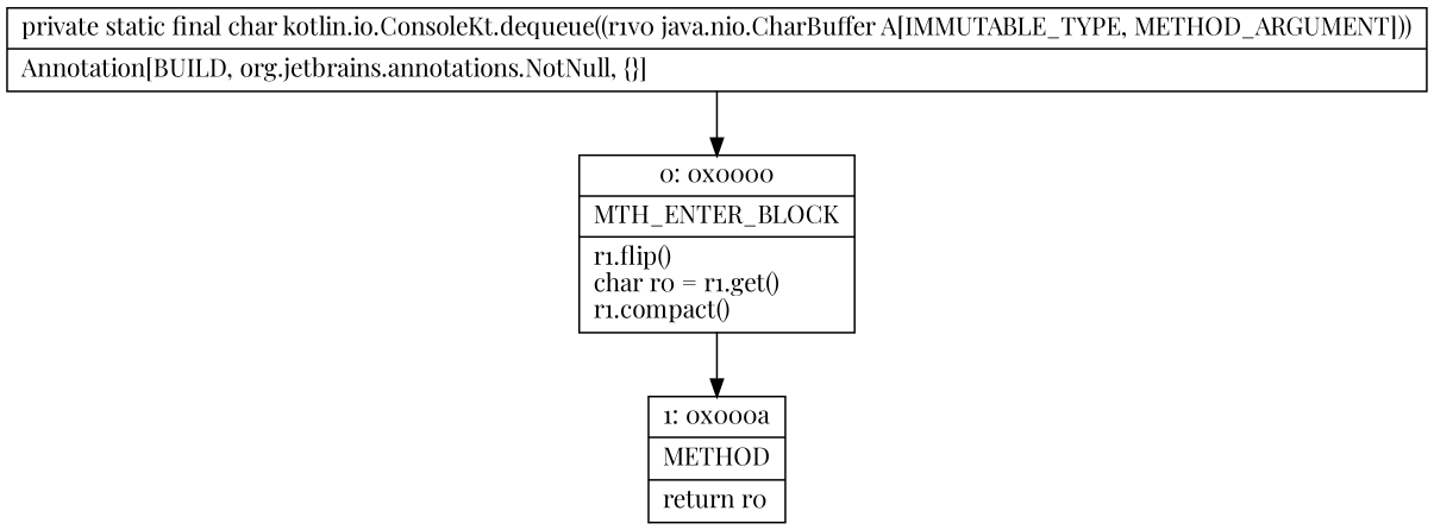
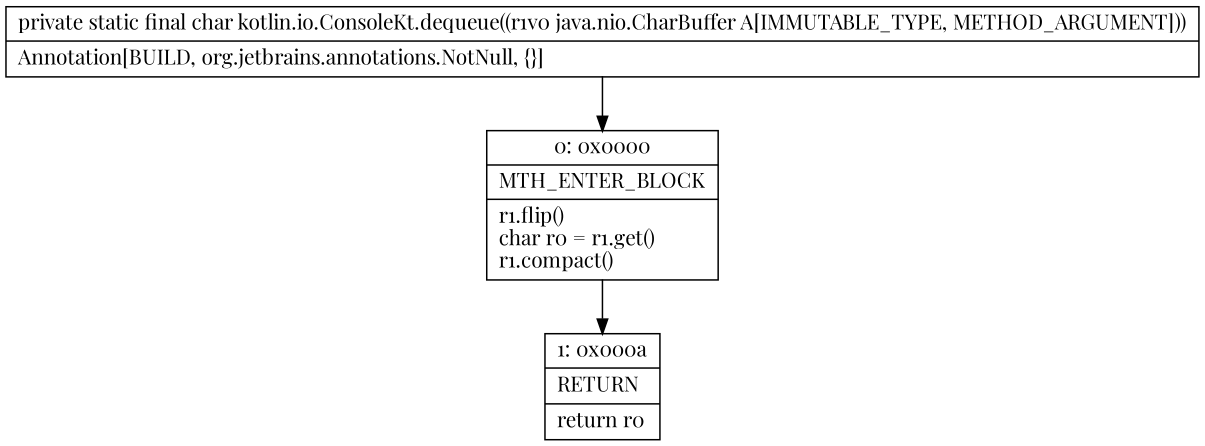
  digraph {
    fontname="Playfair Display"
    node [shape=record fontname="Playfair Display"]
    edge [fontname="Playfair Display"]
    n1 [label="{0\:\ 0x0000|MTH_ENTER_BLOCK\l|r1.flip()\lchar r0 = r1.get()\lr1.compact()\l}"]
-   n2 [label="{1\:\ 0x000a|METHOD\l|return r0\l}"]
+   n2 [label="{1\:\ 0x000a|RETURN\l|return r0\l}"]
    n3 [label="{private static final char kotlin.io.ConsoleKt.dequeue((r1v0 java.nio.CharBuffer A[IMMUTABLE_TYPE, METHOD_ARGUMENT]))  | Annotation[BUILD, org.jetbrains.annotations.NotNull, \{\}]\l}"]
    n1 -> n2
    n3 -> n1
  }
